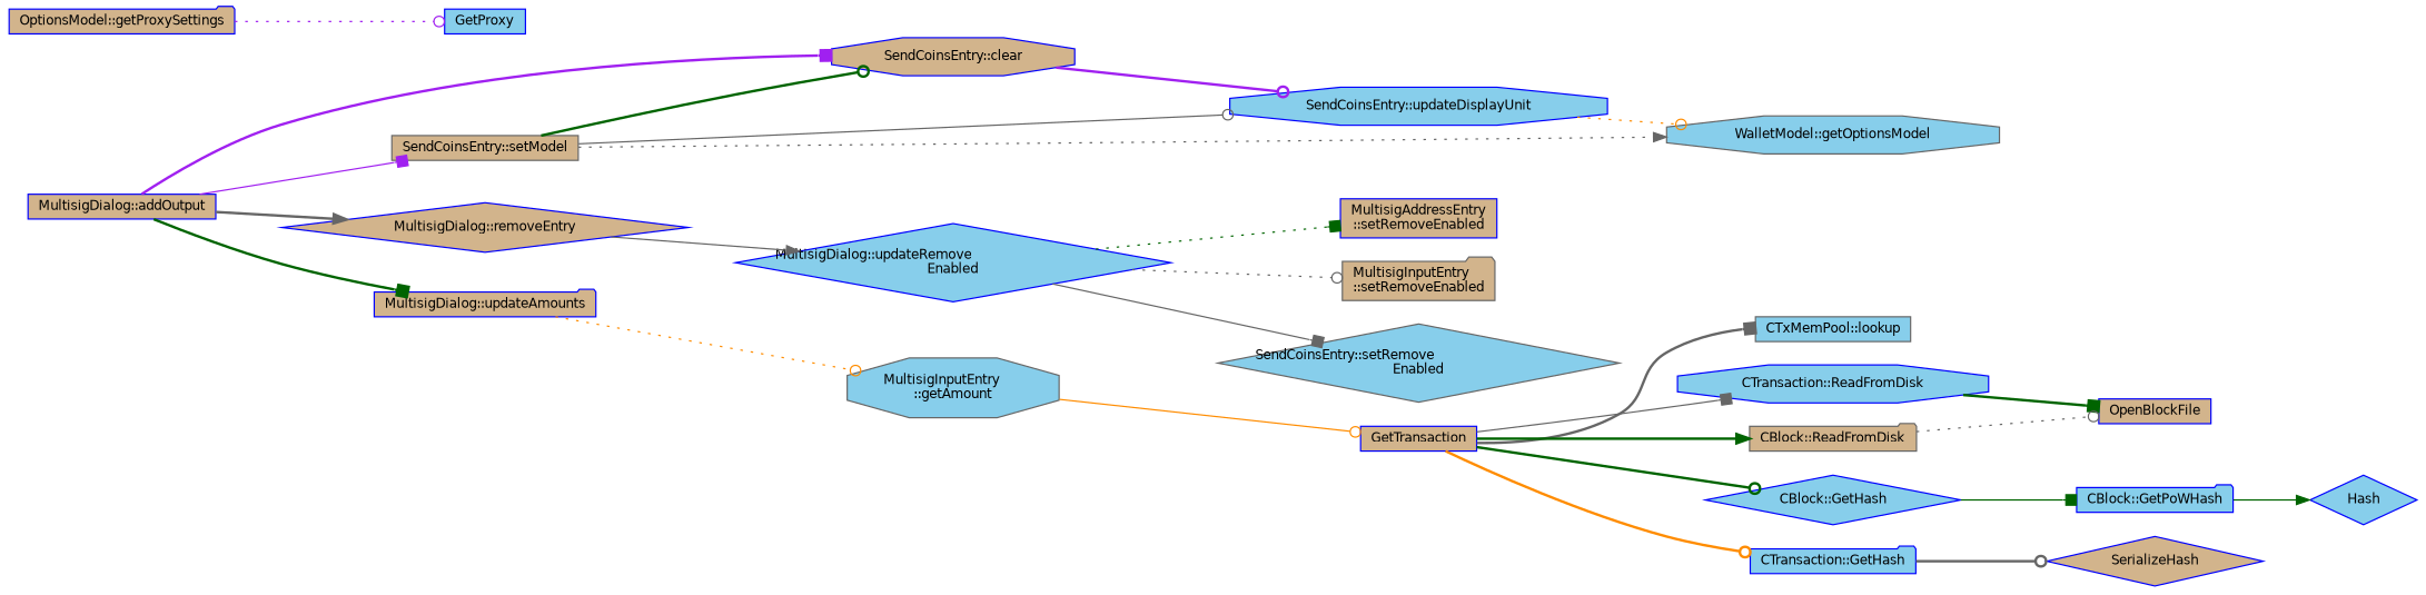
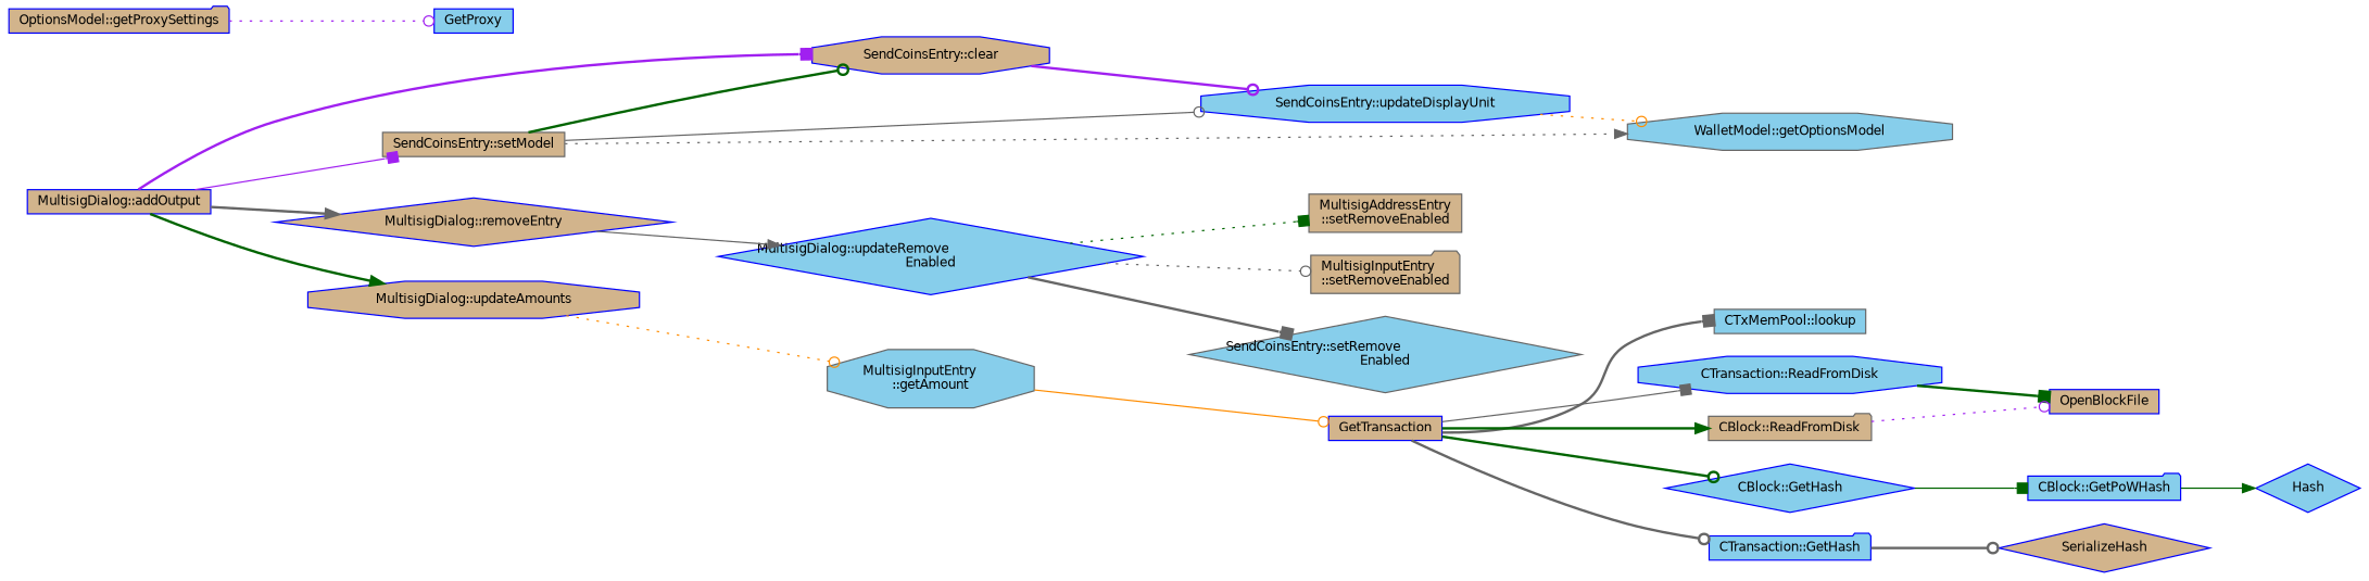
  digraph {
    rankdir=LR
    node [color=blue fillcolor=tan fontname=Helvetica fontsize=10 shape=box style=filled]
    edge [arrowhead=odot color=gray40 fontname=Helvetica fontsize=10 labelfontname=Helvetica labelfontsize=10 style=bold]
    n1 [fontcolor=black height=0.2 label="MultisigDialog::addOutput" width=0.4]
    n2 [color=gray40 height=0.2 label="SendCoinsEntry::setModel" width=0.4]
    n3 [height=0.2 label="SendCoinsEntry::clear" shape=octagon width=0.4]
    n4 [height=0.2 label="MultisigDialog::removeEntry" shape=diamond width=0.4]
-   n5 [height=0.2 label="MultisigDialog::updateAmounts" shape=folder width=0.4]
+   n5 [height=0.2 label="MultisigDialog::updateAmounts" shape=octagon width=0.4]
    n6 [color=gray40 fillcolor=skyblue height=0.2 label="WalletModel::getOptionsModel" shape=octagon width=0.4]
    n7 [fillcolor=skyblue height=0.2 label="SendCoinsEntry::updateDisplayUnit" shape=octagon width=0.4]
    n8 [fillcolor=skyblue height=0.2 label="MultisigDialog::updateRemove\lEnabled" shape=diamond width=0.4]
-   n9 [height=0.2 label="MultisigAddressEntry\l::setRemoveEnabled" width=0.4]
+   n9 [color=gray40 height=0.2 label="MultisigAddressEntry\l::setRemoveEnabled" width=0.4]
    n10 [color=gray40 height=0.2 label="MultisigInputEntry\l::setRemoveEnabled" shape=folder width=0.4]
    n11 [color=gray40 fillcolor=skyblue height=0.2 label="SendCoinsEntry::setRemove\lEnabled" shape=diamond width=0.4]
    n12 [color=gray40 fillcolor=skyblue height=0.2 label="MultisigInputEntry\l::getAmount" shape=octagon width=0.4]
    n13 [height=0.2 label="OptionsModel::getProxySettings" shape=folder width=0.4]
    n14 [fillcolor=skyblue height=0.2 label=GetProxy width=0.4]
    n15 [height=0.2 label=GetTransaction width=0.4]
    n16 [color=gray40 fillcolor=skyblue height=0.2 label="CTxMemPool::lookup" width=0.4]
    n17 [fillcolor=skyblue height=0.2 label="CTransaction::ReadFromDisk" shape=octagon width=0.4]
    n18 [color=gray40 height=0.2 label="CBlock::ReadFromDisk" shape=folder width=0.4]
    n19 [fillcolor=skyblue height=0.2 label="CBlock::GetHash" shape=diamond width=0.4]
    n20 [fillcolor=skyblue height=0.2 label="CTransaction::GetHash" shape=folder width=0.4]
    n21 [height=0.2 label=OpenBlockFile width=0.4]
    n22 [fillcolor=skyblue height=0.2 label="CBlock::GetPoWHash" shape=folder width=0.4]
    n23 [height=0.2 label=SerializeHash shape=diamond width=0.4]
    n24 [fillcolor=skyblue height=0.2 label=Hash shape=diamond width=0.4]
    n1 -> n2 [arrowhead=box color=purple style=solid]
    n1 -> n3 [arrowhead=box color=purple]
    n1 -> n4 [arrowhead=normal]
-   n1 -> n5 [arrowhead=box color=darkgreen]
+   n1 -> n5 [arrowhead=normal color=darkgreen]
    n2 -> n3 [color=darkgreen]
    n2 -> n6 [arrowhead=normal style=dotted]
    n2 -> n7 [style=solid]
    n3 -> n7 [color=purple]
    n4 -> n8 [arrowhead=normal style=solid]
    n5 -> n12 [color=darkorange style=dotted]
    n7 -> n6 [color=darkorange style=dotted]
    n8 -> n9 [arrowhead=box color=darkgreen style=dotted]
    n8 -> n10 [style=dotted]
-   n8 -> n11 [arrowhead=box style=solid]
+   n8 -> n11 [arrowhead=box]
    n12 -> n15 [color=darkorange style=solid]
    n13 -> n14 [color=purple style=dotted]
    n15 -> n16 [arrowhead=box]
    n15 -> n17 [arrowhead=box style=solid]
    n15 -> n18 [arrowhead=normal color=darkgreen]
    n15 -> n19 [color=darkgreen]
-   n15 -> n20 [color=darkorange]
+   n15 -> n20
    n17 -> n21 [arrowhead=box color=darkgreen]
-   n18 -> n21 [style=dotted]
+   n18 -> n21 [color=purple style=dotted]
    n19 -> n22 [arrowhead=box color=darkgreen style=solid]
    n20 -> n23
    n22 -> n24 [arrowhead=normal color=darkgreen style=solid]
  }
